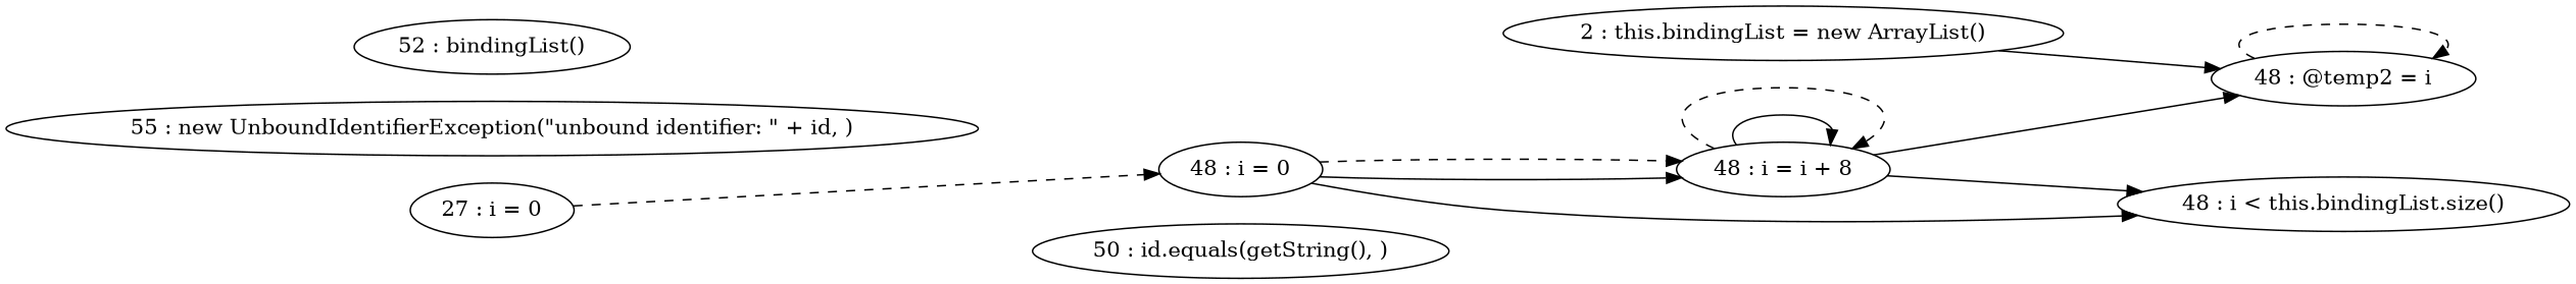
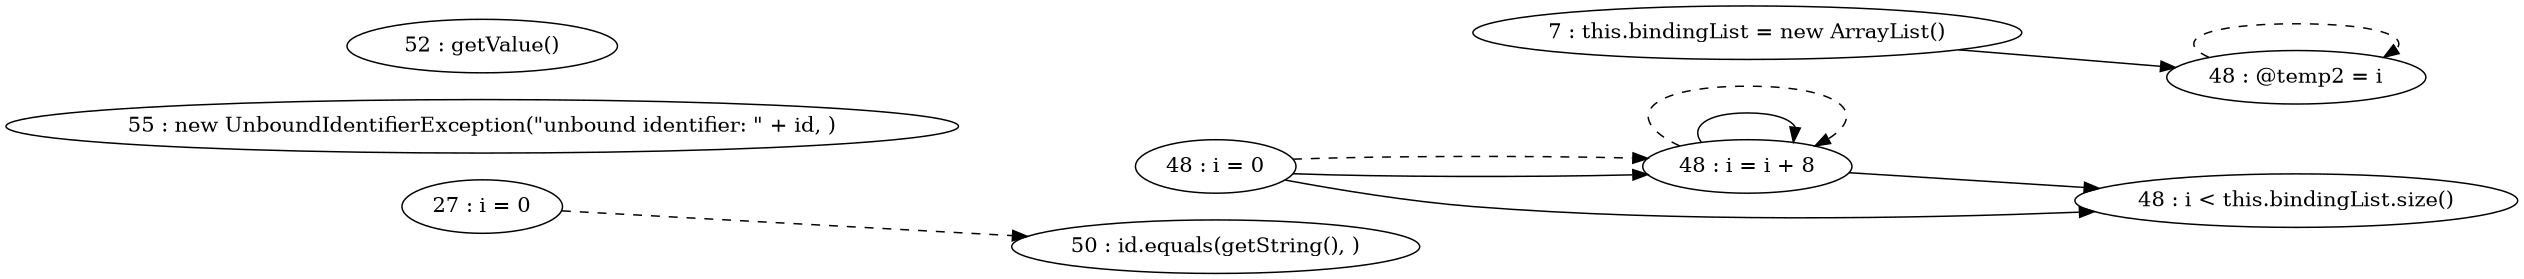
  digraph {
    rankdir=LR
-   "7 : this.bindingList = new ArrayList()" [label="2 : this.bindingList = new ArrayList()"]
+   "7 : this.bindingList = new ArrayList()"
    "48 : @temp2 = i"
    n3 [label="27 : i = 0"]
    "48 : i = 0"
    n5 [label="48 : i = i + 8"]
    "48 : i < this.bindingList.size()"
    "50 : id.equals(getString(), )"
    "55 : new UnboundIdentifierException(\"unbound identifier: \" + id, )"
-   "52 : getValue()" [label="52 : bindingList()"]
+   "52 : getValue()"
    "7 : this.bindingList = new ArrayList()" -> "48 : @temp2 = i"
    "48 : @temp2 = i" -> "48 : @temp2 = i" [style=dashed]
-   n3 -> "48 : i = 0" [style=dashed]
+   n3 -> "50 : id.equals(getString(), )" [style=dashed]
    "48 : i = 0" -> n5
    "48 : i = 0" -> n5 [style=dashed]
    "48 : i = 0" -> "48 : i < this.bindingList.size()"
-   n5 -> "48 : @temp2 = i"
    n5 -> n5
    n5 -> n5 [style=dashed]
    n5 -> "48 : i < this.bindingList.size()"
  }
